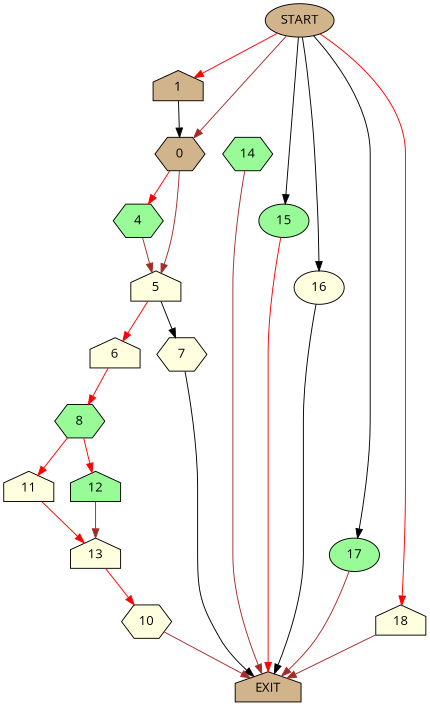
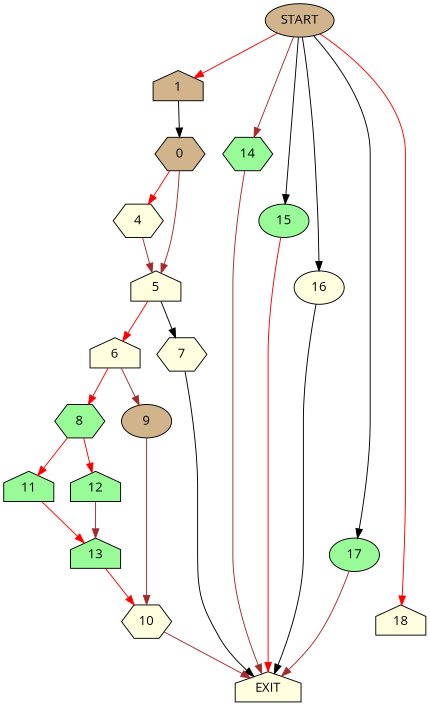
  digraph {
    fontname="Open Sans"
    node [fillcolor=lightyellow fontname="Open Sans" shape=house style=filled]
    edge [color=red fontname="Open Sans"]
    n1 [fillcolor=tan label=START shape=ellipse]
    1 [fillcolor=tan]
    14 [fillcolor=palegreen shape=hexagon]
    15 [fillcolor=palegreen shape=ellipse]
    16 [shape=ellipse]
    17 [fillcolor=palegreen shape=ellipse]
    18
    n8 [fillcolor=tan label=0 shape=hexagon]
-   n9 [fillcolor=tan label=EXIT]
-   4 [fillcolor=palegreen shape=hexagon]
+   n9 [label=EXIT]
+   4 [shape=hexagon]
    5
    6
    7 [shape=hexagon]
    8 [fillcolor=palegreen shape=hexagon]
-   11
+   9 [fillcolor=tan shape=ellipse]
+   11 [fillcolor=palegreen]
    12 [fillcolor=palegreen]
    10 [shape=hexagon]
-   13
+   13 [fillcolor=palegreen]
    n1 -> 1
-   n1 -> n8 [color=brown]
+   n1 -> 14 [color=brown]
    n1 -> 15 [color=black]
    n1 -> 16 [color=black]
    n1 -> 17 [color=black]
    n1 -> 18
    1 -> n8 [color=black]
    14 -> n9 [color=brown]
    15 -> n9
    16 -> n9 [color=black]
    17 -> n9 [color=brown]
-   18 -> n9 [color=brown]
    n8 -> 4
    n8 -> 5 [color=brown]
    4 -> 5 [color=brown]
    5 -> 6
    5 -> 7 [color=black]
    6 -> 8
+   6 -> 9 [color=brown]
    7 -> n9 [color=black]
    8 -> 11
    8 -> 12
+   9 -> 10 [color=brown]
    11 -> 13
    12 -> 13 [color=brown]
    10 -> n9 [color=brown]
    13 -> 10
  }
